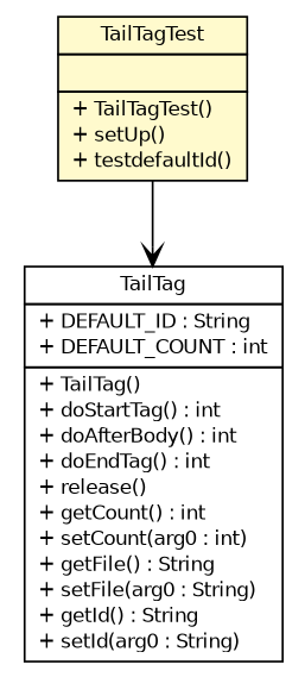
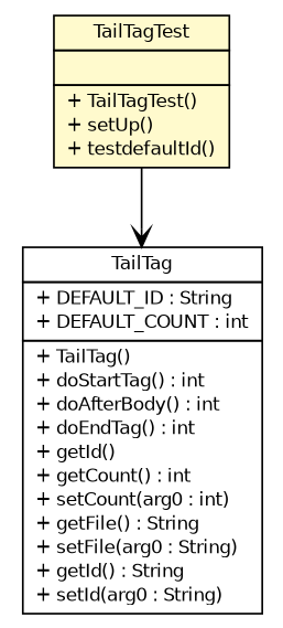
  digraph {
    nodesep=0.25
    ranksep=0.5
    node [fontcolor=black fontname=Helvetica fontsize=10.0 shape=plaintext]
    n1 [label=<<table title="nl.b3p.web.jsp.TailTagTest" border="0" cellborder="1" cellspacing="0" cellpadding="2" port="p" bgcolor="lemonChiffon" href="./TailTagTest.html"> 		<tr><td><table border="0" cellspacing="0" cellpadding="1"> <tr><td align="center" balign="center"> TailTagTest </td></tr> 		</table></td></tr> 		<tr><td><table border="0" cellspacing="0" cellpadding="1"> <tr><td align="left" balign="left">  </td></tr> 		</table></td></tr> 		<tr><td><table border="0" cellspacing="0" cellpadding="1"> <tr><td align="left" balign="left"> + TailTagTest() </td></tr> <tr><td align="left" balign="left"> + setUp() </td></tr> <tr><td align="left" balign="left"> + testdefaultId() </td></tr> 		</table></td></tr> 		</table>>]
-   n2 [label=<<table title="nl.b3p.web.jsp.TailTag" border="0" cellborder="1" cellspacing="0" cellpadding="2" port="p" href="http://java.sun.com/j2se/1.4.2/docs/api/nl/b3p/web/jsp/TailTag.html"> 		<tr><td><table border="0" cellspacing="0" cellpadding="1"> <tr><td align="center" balign="center"> TailTag </td></tr> 		</table></td></tr> 		<tr><td><table border="0" cellspacing="0" cellpadding="1"> <tr><td align="left" balign="left"> + DEFAULT_ID : String </td></tr> <tr><td align="left" balign="left"> + DEFAULT_COUNT : int </td></tr> 		</table></td></tr> 		<tr><td><table border="0" cellspacing="0" cellpadding="1"> <tr><td align="left" balign="left"> + TailTag() </td></tr> <tr><td align="left" balign="left"> + doStartTag() : int </td></tr> <tr><td align="left" balign="left"> + doAfterBody() : int </td></tr> <tr><td align="left" balign="left"> + doEndTag() : int </td></tr> <tr><td align="left" balign="left"> + release() </td></tr> <tr><td align="left" balign="left"> + getCount() : int </td></tr> <tr><td align="left" balign="left"> + setCount(arg0 : int) </td></tr> <tr><td align="left" balign="left"> + getFile() : String </td></tr> <tr><td align="left" balign="left"> + setFile(arg0 : String) </td></tr> <tr><td align="left" balign="left"> + getId() : String </td></tr> <tr><td align="left" balign="left"> + setId(arg0 : String) </td></tr> 		</table></td></tr> 		</table>>]
+   n2 [label=<<table title="nl.b3p.web.jsp.TailTag" border="0" cellborder="1" cellspacing="0" cellpadding="2" port="p" href="http://java.sun.com/j2se/1.4.2/docs/api/nl/b3p/web/jsp/TailTag.html"> 		<tr><td><table border="0" cellspacing="0" cellpadding="1"> <tr><td align="center" balign="center"> TailTag </td></tr> 		</table></td></tr> 		<tr><td><table border="0" cellspacing="0" cellpadding="1"> <tr><td align="left" balign="left"> + DEFAULT_ID : String </td></tr> <tr><td align="left" balign="left"> + DEFAULT_COUNT : int </td></tr> 		</table></td></tr> 		<tr><td><table border="0" cellspacing="0" cellpadding="1"> <tr><td align="left" balign="left"> + TailTag() </td></tr> <tr><td align="left" balign="left"> + doStartTag() : int </td></tr> <tr><td align="left" balign="left"> + doAfterBody() : int </td></tr> <tr><td align="left" balign="left"> + doEndTag() : int </td></tr> <tr><td align="left" balign="left"> + getId() </td></tr> <tr><td align="left" balign="left"> + getCount() : int </td></tr> <tr><td align="left" balign="left"> + setCount(arg0 : int) </td></tr> <tr><td align="left" balign="left"> + getFile() : String </td></tr> <tr><td align="left" balign="left"> + setFile(arg0 : String) </td></tr> <tr><td align="left" balign="left"> + getId() : String </td></tr> <tr><td align="left" balign="left"> + setId(arg0 : String) </td></tr> 		</table></td></tr> 		</table>>]
    n1 -> n2 [arrowhead=open color=black fontcolor=black fontname=Helvetica fontsize=10.0 headport=p labelfontname=Helvetica labelfontsize=10 tailport=p]
  }
